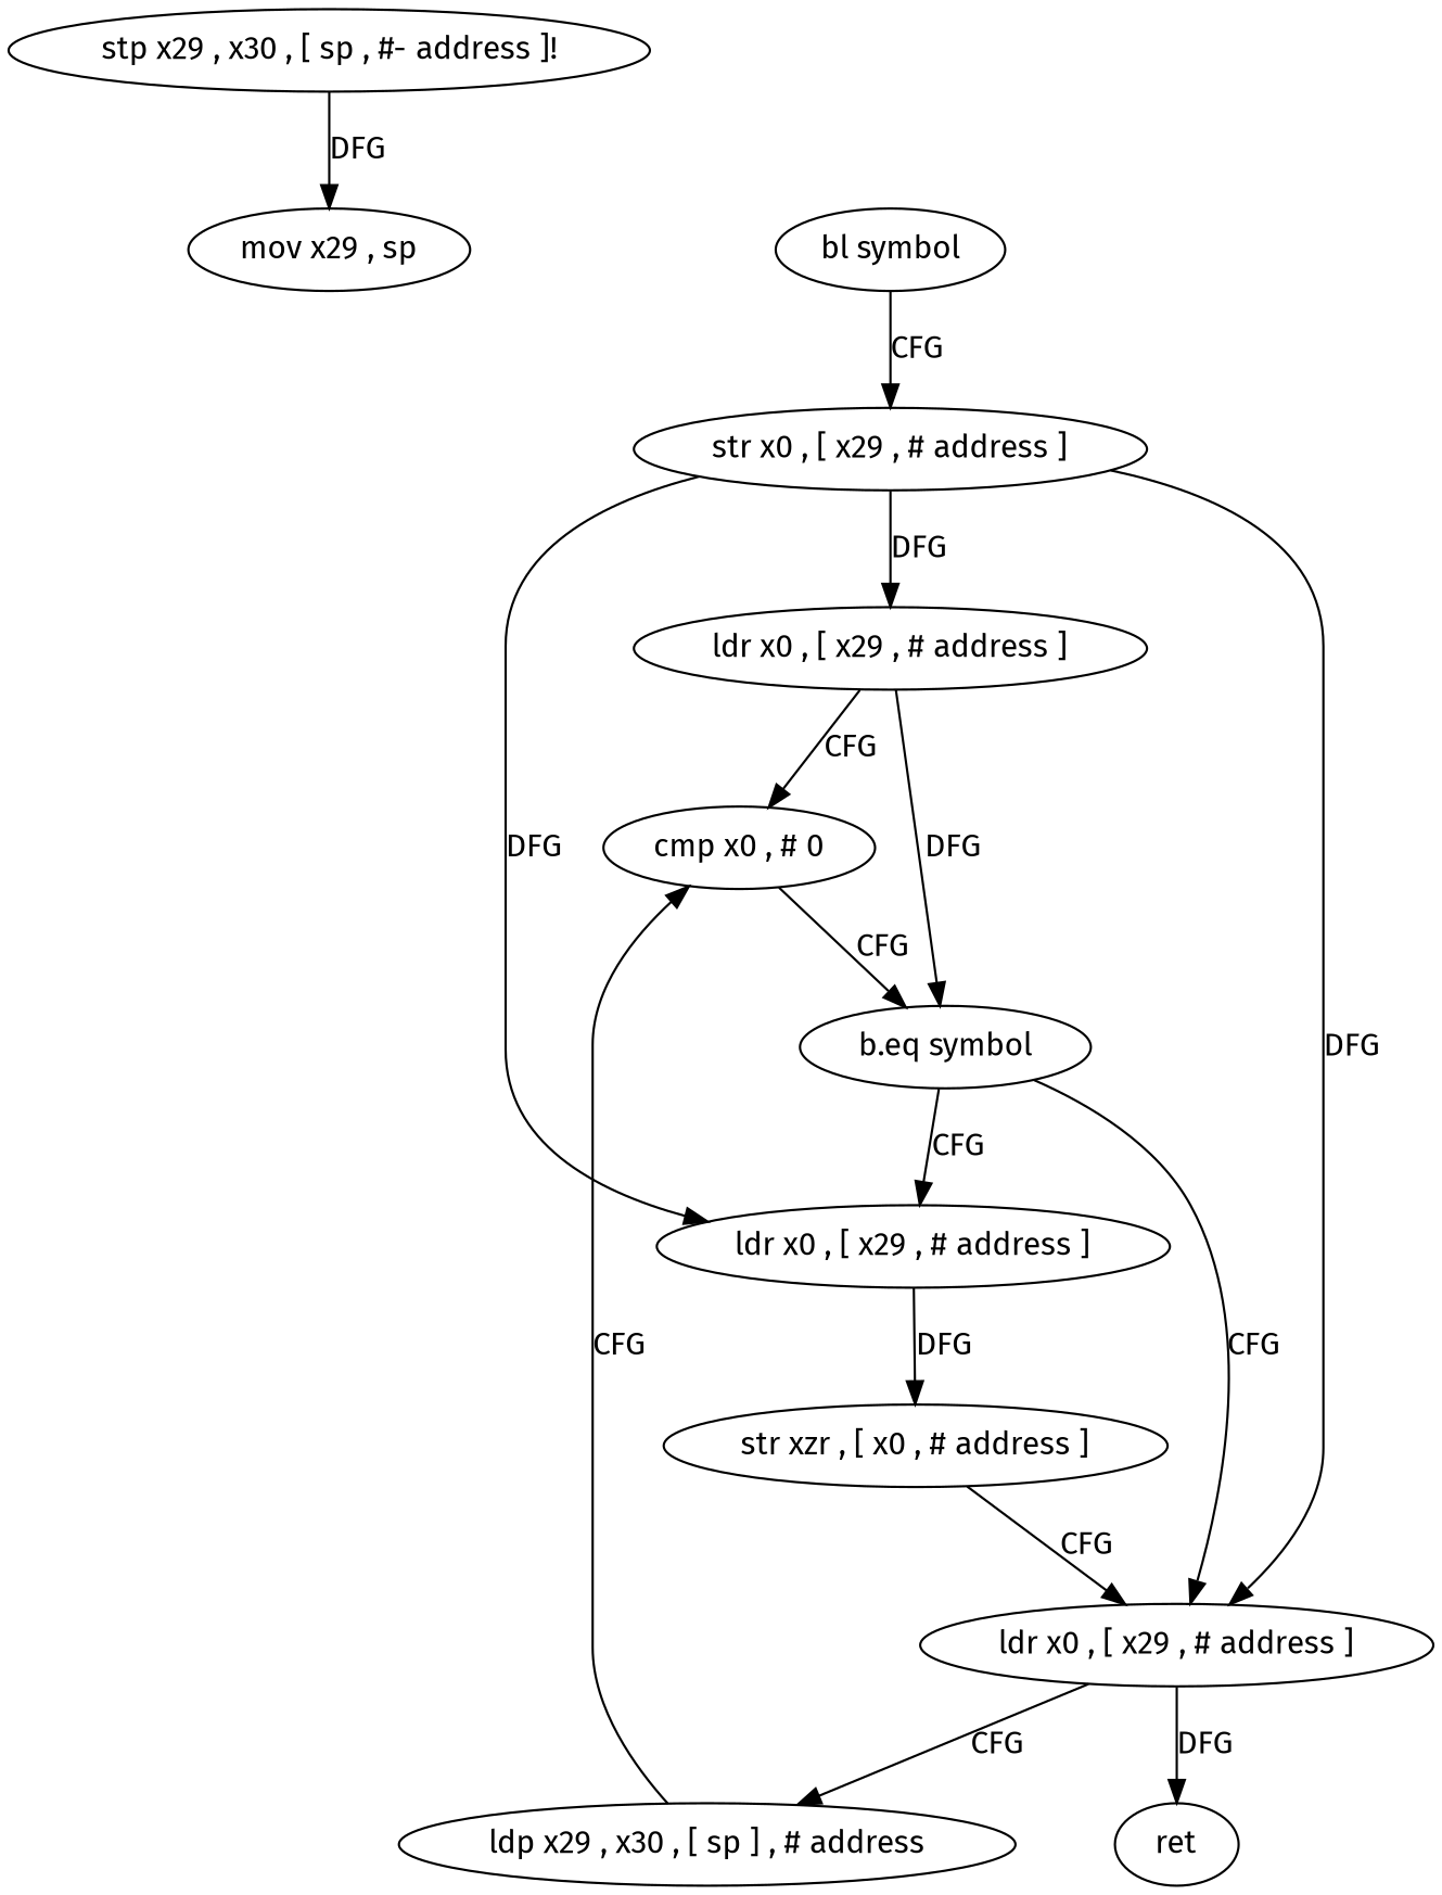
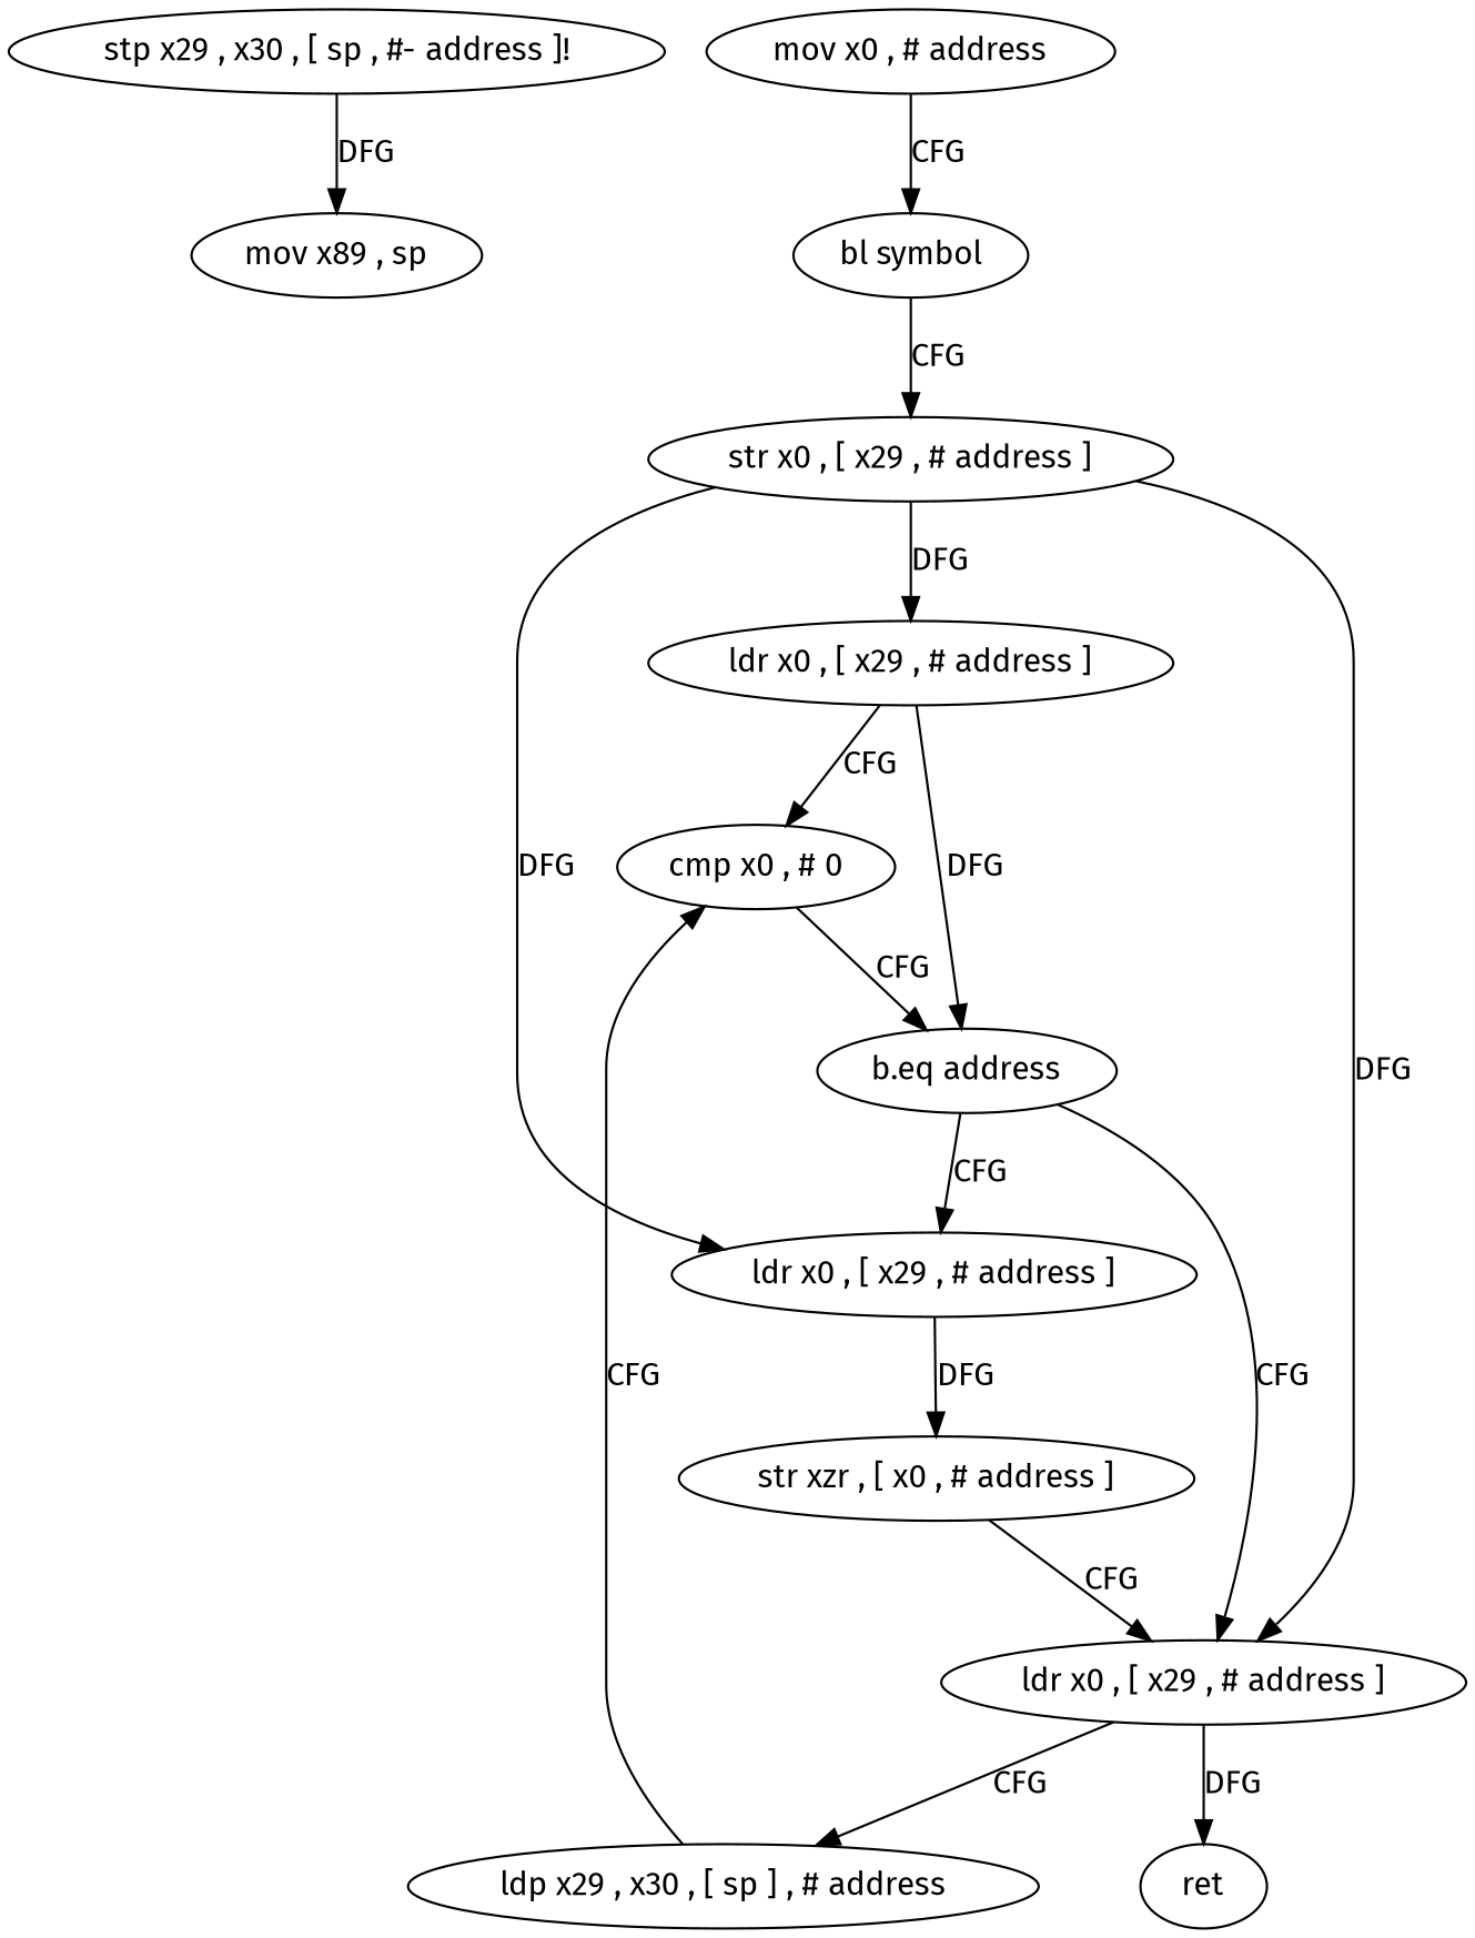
  digraph {
    fontname="Fira Sans"
    node [fontname="Fira Sans"]
    edge [fontname="Fira Sans"]
    n1 [label="stp x29 , x30 , [ sp , #- address ]!"]
-   n2 [label="mov x29 , sp"]
+   n2 [label="mov x89 , sp"]
+   n3 [label="mov x0 , # address"]
    n4 [label="bl symbol"]
    n5 [label="str x0 , [ x29 , # address ]"]
    n6 [label="ldr x0 , [ x29 , # address ]"]
    n7 [label="ldr x0 , [ x29 , # address ]"]
    n8 [label="ldr x0 , [ x29 , # address ]"]
    n9 [label="cmp x0 , # 0"]
-   n10 [label="b.eq symbol"]
+   n10 [label="b.eq address"]
    n11 [label="ldp x29 , x30 , [ sp ] , # address"]
    n12 [label=ret]
    n13 [label="str xzr , [ x0 , # address ]"]
    n1 -> n2 [label=DFG]
+   n3 -> n4 [label=CFG]
    n4 -> n5 [label=CFG]
    n5 -> n6 [label=DFG]
    n5 -> n7 [label=DFG]
    n5 -> n8 [label=DFG]
    n6 -> n9 [label=CFG]
    n6 -> n10 [label=DFG]
    n7 -> n11 [label=CFG]
    n7 -> n12 [label=DFG]
    n8 -> n13 [label=DFG]
    n9 -> n10 [label=CFG]
    n10 -> n7 [label=CFG]
    n10 -> n8 [label=CFG]
    n11 -> n9 [label=CFG]
    n13 -> n7 [label=CFG]
  }
